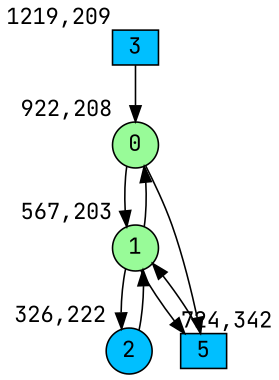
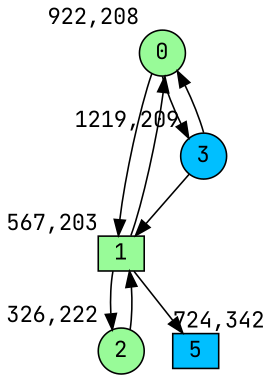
  digraph {
    bgcolor=white
    fontname="JetBrains Mono"
    node [fillcolor=palegreen fixedsize=true fontname="JetBrains Mono" shape=circle style=filled]
    edge [fontname="JetBrains Mono"]
    0 [height=0.3 width=0.4 xlabel="922,208"]
-   1 [height=0.3 width=0.4 xlabel="567,203"]
-   3 [fillcolor=deepskyblue height=0.3 shape=box width=0.4 xlabel="1219,209"]
-   2 [fillcolor=deepskyblue height=0.3 width=0.4 xlabel="326,222"]
+   1 [height=0.3 shape=box width=0.4 xlabel="567,203"]
+   3 [fillcolor=deepskyblue height=0.3 width=0.4 xlabel="1219,209"]
+   2 [height=0.3 width=0.4 xlabel="326,222"]
    5 [fillcolor=deepskyblue height=0.3 shape=box width=0.4 xlabel="724,342"]
    0 -> 1
-   0 -> 5
+   0 -> 3
    1 -> 0
    1 -> 2
    1 -> 5
    3 -> 0
    2 -> 1
-   5 -> 1
+   3 -> 1
  }
